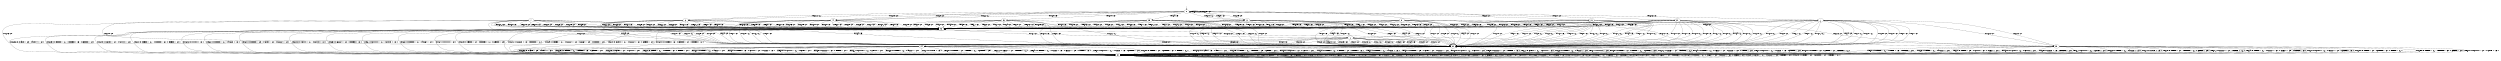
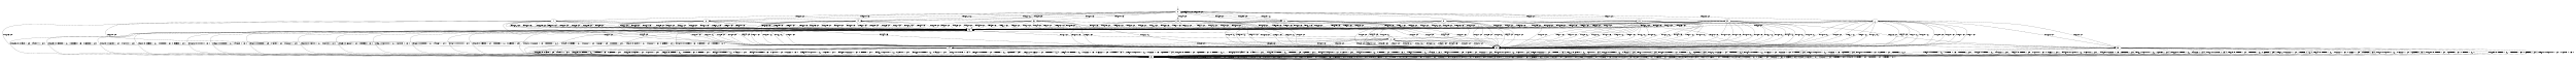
  digraph {
    fontname="DejaVu Sans"
    node [fontname="DejaVu Sans"]
    edge [fontname="DejaVu Sans"]
    21
    20
    19
    18
    4
    16
    14
    15
    13
    0
    5
    6
    7
    9
    10
    11
    8
    __init [style=invis width=0]
    21 -> 21 [label="[obs=16]/(a0)"]
    21 -> 20 [label="[obs=15]/{0.076923 -> (a3) | 0.923077 -> (a1)}"]
    21 -> 20 [label="[obs=13]/{0.083333 -> (a4) | 0.333333 -> (a3) | 0.583333 -> (a1)}"]
    21 -> 20 [label="[obs=11]/{0.250000 -> (a1) | 0.750000 -> (a2)}"]
    21 -> 20 [label="[obs=2]/{0.083333 -> (a4) | 0.083333 -> (a2) | 0.833333 -> (a1)}"]
    21 -> 20 [label="[obs=6]/{0.083333 -> (a4) | 0.916667 -> (a1)}"]
    21 -> 20 [label="[obs=1]/{0.083333 -> (a3) | 0.750000 -> (a2) | 0.166667 -> (a1)}"]
    21 -> 20 [label="[obs=12]/{0.750000 -> (a4) | 0.250000 -> (a1)}"]
    21 -> 20 [label="[obs=3]/{0.666667 -> (a2) | 0.333333 -> (a1)}"]
    21 -> 20 [label="[obs=4]/{0.500000 -> (a4) | 0.500000 -> (a1)}"]
    21 -> 20 [label="[obs=5]/{0.083333 -> (a4) | 0.916667 -> (a1)}"]
    21 -> 20 [label="[obs=7]/{1.000000 -> (a1)}"]
    21 -> 20 [label="[obs=8]/{0.083333 -> (a1) | 0.333333 -> (a4) | 0.583333 -> (a3)}"]
    21 -> 20 [label="[obs=14]/{0.666667 -> (a1) | 0.333333 -> (a4)}"]
    21 -> 20 [label="[obs=9]/{0.083333 -> (a4) | 0.166667 -> (a2) | 0.666667 -> (a3) | 0.083333 -> (a1)}"]
    21 -> 20 [label="[obs=0]/{0.250000 -> (a4) | 0.166667 -> (a2) | 0.583333 -> (a1)}"]
    21 -> 20 [label="[obs=10]/{0.083333 -> (a2) | 0.583333 -> (a1) | 0.333333 -> (a4)}"]
    20 -> 20 [label="[obs=15]/{0.076923 -> (a3) | 0.923077 -> (a1)}"]
    20 -> 20 [label="[obs=13]/{0.083333 -> (a4) | 0.333333 -> (a3) | 0.583333 -> (a1)}"]
    20 -> 20 [label="[obs=11]/{0.250000 -> (a1) | 0.750000 -> (a2)}"]
    20 -> 20 [label="[obs=18]/{1.000000 -> (a0)}"]
    20 -> 20 [label="[obs=2]/{0.083333 -> (a4) | 0.083333 -> (a2) | 0.833333 -> (a1)}"]
    20 -> 20 [label="[obs=16]/{1.000000 -> (a0)}"]
    20 -> 20 [label="[obs=6]/{0.083333 -> (a4) | 0.916667 -> (a1)}"]
    20 -> 20 [label="[obs=1]/{0.083333 -> (a3) | 0.750000 -> (a2) | 0.166667 -> (a1)}"]
    20 -> 20 [label="[obs=12]/{0.750000 -> (a4) | 0.250000 -> (a1)}"]
    20 -> 20 [label="[obs=17]/{1.000000 -> (init)}"]
    20 -> 20 [label="[obs=3]/{0.666667 -> (a2) | 0.333333 -> (a1)}"]
    20 -> 20 [label="[obs=4]/{0.500000 -> (a4) | 0.500000 -> (a1)}"]
    20 -> 20 [label="[obs=5]/{0.083333 -> (a4) | 0.916667 -> (a1)}"]
    20 -> 20 [label="[obs=7]/{1.000000 -> (a1)}"]
    20 -> 20 [label="[obs=8]/{0.083333 -> (a1) | 0.333333 -> (a4) | 0.583333 -> (a3)}"]
    20 -> 20 [label="[obs=19]/(discount_sink)"]
    20 -> 20 [label="[obs=14]/{0.666667 -> (a1) | 0.333333 -> (a4)}"]
    20 -> 20 [label="[obs=9]/{0.083333 -> (a4) | 0.166667 -> (a2) | 0.666667 -> (a3) | 0.083333 -> (a1)}"]
    20 -> 20 [label="[obs=0]/{0.250000 -> (a4) | 0.166667 -> (a2) | 0.583333 -> (a1)}"]
    20 -> 20 [label="[obs=10]/{0.083333 -> (a2) | 0.583333 -> (a1) | 0.333333 -> (a4)}"]
    19 -> 20 [label="[obs=15]/{0.076923 -> (a3) | 0.923077 -> (a1)}"]
    19 -> 20 [label="[obs=13]/{0.083333 -> (a4) | 0.333333 -> (a3) | 0.583333 -> (a1)}"]
    19 -> 20 [label="[obs=11]/{0.250000 -> (a1) | 0.750000 -> (a2)}"]
    19 -> 20 [label="[obs=2]/{0.083333 -> (a4) | 0.083333 -> (a2) | 0.833333 -> (a1)}"]
    19 -> 20 [label="[obs=6]/{0.083333 -> (a4) | 0.916667 -> (a1)}"]
    19 -> 20 [label="[obs=1]/{0.083333 -> (a3) | 0.750000 -> (a2) | 0.166667 -> (a1)}"]
    19 -> 20 [label="[obs=12]/{0.750000 -> (a4) | 0.250000 -> (a1)}"]
    19 -> 20 [label="[obs=3]/{0.666667 -> (a2) | 0.333333 -> (a1)}"]
    19 -> 20 [label="[obs=4]/{0.500000 -> (a4) | 0.500000 -> (a1)}"]
    19 -> 20 [label="[obs=5]/{0.083333 -> (a4) | 0.916667 -> (a1)}"]
    19 -> 20 [label="[obs=7]/{1.000000 -> (a1)}"]
    19 -> 20 [label="[obs=8]/{0.083333 -> (a1) | 0.333333 -> (a4) | 0.583333 -> (a3)}"]
    19 -> 20 [label="[obs=14]/{0.666667 -> (a1) | 0.333333 -> (a4)}"]
    19 -> 20 [label="[obs=9]/{0.083333 -> (a4) | 0.166667 -> (a2) | 0.666667 -> (a3) | 0.083333 -> (a1)}"]
    19 -> 20 [label="[obs=0]/{0.250000 -> (a4) | 0.166667 -> (a2) | 0.583333 -> (a1)}"]
    19 -> 20 [label="[obs=10]/{0.083333 -> (a2) | 0.583333 -> (a1) | 0.333333 -> (a4)}"]
    18 -> 20 [label="[obs=13]/{0.083333 -> (a4) | 0.333333 -> (a3) | 0.583333 -> (a1)}"]
    18 -> 20 [label="[obs=11]/{0.250000 -> (a1) | 0.750000 -> (a2)}"]
    18 -> 20 [label="[obs=2]/{0.083333 -> (a4) | 0.083333 -> (a2) | 0.833333 -> (a1)}"]
    18 -> 20 [label="[obs=6]/{0.083333 -> (a4) | 0.916667 -> (a1)}"]
    18 -> 20 [label="[obs=1]/{0.083333 -> (a3) | 0.750000 -> (a2) | 0.166667 -> (a1)}"]
    18 -> 20 [label="[obs=12]/{0.750000 -> (a4) | 0.250000 -> (a1)}"]
    18 -> 20 [label="[obs=3]/{0.666667 -> (a2) | 0.333333 -> (a1)}"]
    18 -> 20 [label="[obs=4]/{0.500000 -> (a4) | 0.500000 -> (a1)}"]
    18 -> 20 [label="[obs=5]/{0.083333 -> (a4) | 0.916667 -> (a1)}"]
    18 -> 20 [label="[obs=7]/{1.000000 -> (a1)}"]
    18 -> 20 [label="[obs=8]/{0.083333 -> (a1) | 0.333333 -> (a4) | 0.583333 -> (a3)}"]
    18 -> 20 [label="[obs=14]/{0.666667 -> (a1) | 0.333333 -> (a4)}"]
    18 -> 20 [label="[obs=9]/{0.083333 -> (a4) | 0.166667 -> (a2) | 0.666667 -> (a3) | 0.083333 -> (a1)}"]
    18 -> 20 [label="[obs=0]/{0.250000 -> (a4) | 0.166667 -> (a2) | 0.583333 -> (a1)}"]
    18 -> 20 [label="[obs=10]/{0.083333 -> (a2) | 0.583333 -> (a1) | 0.333333 -> (a4)}"]
    18 -> 4 [label="[obs=15]/(a1)"]
    4 -> 21 [label="[obs=13]/(a3)"]
    4 -> 21 [label="[obs=11]/(a2)"]
    4 -> 21 [label="[obs=2]/(a2)"]
    4 -> 21 [label="[obs=1]/(a2)"]
    4 -> 21 [label="[obs=12]/(a4)"]
    4 -> 21 [label="[obs=3]/(a2)"]
    4 -> 21 [label="[obs=4]/(a4)"]
    4 -> 21 [label="[obs=8]/(a4)"]
    4 -> 21 [label="[obs=14]/(a4)"]
    4 -> 21 [label="[obs=9]/(a3)"]
    4 -> 21 [label="[obs=0]/(a4)"]
    4 -> 21 [label="[obs=10]/(a4)"]
    4 -> 18 [label="[obs=16]/(a0)"]
    4 -> 16 [label="[obs=15]/(a1)"]
    4 -> 16 [label="[obs=6]/(a1)"]
    4 -> 16 [label="[obs=5]/(a1)"]
    4 -> 16 [label="[obs=7]/(a1)"]
    16 -> 20 [label="[obs=15]/{0.076923 -> (a3) | 0.923077 -> (a1)}"]
    16 -> 20 [label="[obs=13]/{0.083333 -> (a4) | 0.333333 -> (a3) | 0.583333 -> (a1)}"]
    16 -> 20 [label="[obs=11]/{0.250000 -> (a1) | 0.750000 -> (a2)}"]
    16 -> 20 [label="[obs=2]/{0.083333 -> (a4) | 0.083333 -> (a2) | 0.833333 -> (a1)}"]
    16 -> 20 [label="[obs=16]/{1.000000 -> (a0)}"]
    16 -> 20 [label="[obs=6]/{0.083333 -> (a4) | 0.916667 -> (a1)}"]
    16 -> 20 [label="[obs=1]/{0.083333 -> (a3) | 0.750000 -> (a2) | 0.166667 -> (a1)}"]
    16 -> 20 [label="[obs=12]/{0.750000 -> (a4) | 0.250000 -> (a1)}"]
    16 -> 20 [label="[obs=3]/{0.666667 -> (a2) | 0.333333 -> (a1)}"]
    16 -> 20 [label="[obs=4]/{0.500000 -> (a4) | 0.500000 -> (a1)}"]
    16 -> 20 [label="[obs=5]/{0.083333 -> (a4) | 0.916667 -> (a1)}"]
    16 -> 20 [label="[obs=7]/{1.000000 -> (a1)}"]
    16 -> 20 [label="[obs=8]/{0.083333 -> (a1) | 0.333333 -> (a4) | 0.583333 -> (a3)}"]
    16 -> 20 [label="[obs=14]/{0.666667 -> (a1) | 0.333333 -> (a4)}"]
    16 -> 20 [label="[obs=9]/{0.083333 -> (a4) | 0.166667 -> (a2) | 0.666667 -> (a3) | 0.083333 -> (a1)}"]
    16 -> 20 [label="[obs=0]/{0.250000 -> (a4) | 0.166667 -> (a2) | 0.583333 -> (a1)}"]
    16 -> 20 [label="[obs=10]/{0.083333 -> (a2) | 0.583333 -> (a1) | 0.333333 -> (a4)}"]
    16 -> 14 [label="[obs=7]/(a1)"]
    14 -> 21 [label="[obs=11]/(a1)"]
    14 -> 21 [label="[obs=14]/(a1)"]
    14 -> 21 [label="[obs=10]/(a1)"]
    14 -> 21 [label="[obs=13]/(a3)"]
    14 -> 21 [label="[obs=1]/(a2)"]
    14 -> 21 [label="[obs=12]/(a4)"]
    14 -> 21 [label="[obs=4]/(a4)"]
    14 -> 21 [label="[obs=5]/(a4)"]
    14 -> 21 [label="[obs=8]/(a3)"]
    14 -> 21 [label="[obs=9]/(a3)"]
    14 -> 19 [label="[obs=15]/(a1)"]
    14 -> 19 [label="[obs=2]/(a1)"]
    14 -> 19 [label="[obs=6]/(a1)"]
    14 -> 19 [label="[obs=3]/(a1)"]
    14 -> 19 [label="[obs=0]/(a1)"]
    15 -> 21 [label="[obs=11]/(a2)"]
    15 -> 21 [label="[obs=8]/(a3)"]
    15 -> 21 [label="[obs=14]/(a4)"]
    15 -> 21 [label="[obs=10]/(a4)"]
    15 -> 16 [label="[obs=15]/(a1)"]
    15 -> 16 [label="[obs=13]/(a1)"]
    15 -> 16 [label="[obs=2]/(a1)"]
    15 -> 16 [label="[obs=6]/(a1)"]
    15 -> 16 [label="[obs=1]/(a1)"]
    15 -> 16 [label="[obs=12]/(a1)"]
    15 -> 16 [label="[obs=3]/(a1)"]
    15 -> 16 [label="[obs=4]/(a1)"]
    15 -> 16 [label="[obs=5]/(a1)"]
    15 -> 16 [label="[obs=7]/(a1)"]
    15 -> 16 [label="[obs=9]/(a1)"]
    15 -> 16 [label="[obs=0]/(a1)"]
    13 -> 21 [label="[obs=13]/(a4)"]
    13 -> 21 [label="[obs=11]/(a2)"]
    13 -> 21 [label="[obs=1]/(a2)"]
    13 -> 21 [label="[obs=12]/(a4)"]
    13 -> 21 [label="[obs=3]/(a2)"]
    13 -> 21 [label="[obs=8]/(a3)"]
    13 -> 21 [label="[obs=9]/(a3)"]
    13 -> 16 [label="[obs=15]/(a1)"]
    13 -> 16 [label="[obs=2]/(a1)"]
    13 -> 16 [label="[obs=6]/(a1)"]
    13 -> 16 [label="[obs=4]/(a1)"]
    13 -> 16 [label="[obs=5]/(a1)"]
    13 -> 16 [label="[obs=7]/(a1)"]
    13 -> 16 [label="[obs=14]/(a1)"]
    13 -> 16 [label="[obs=0]/(a1)"]
    13 -> 16 [label="[obs=10]/(a1)"]
    0 -> 4 [label="[obs=15]/(a1)"]
    0 -> 14 [label="[obs=0]/(a2)"]
    0 -> 15 [label="[obs=10]/(a2)"]
    0 -> 13 [label="[obs=9]/(a3)"]
    0 -> 0 [label="[obs=17]/(init)"]
    0 -> 0 [label="[obs=18]/(a0)"]
    0 -> 5 [label="[obs=13]/(a3)"]
    0 -> 5 [label="[obs=12]/(a4)"]
    0 -> 5 [label="[obs=3]/(a2)"]
    0 -> 6 [label="[obs=11]/(a2)"]
    0 -> 6 [label="[obs=14]/(a4)"]
+   0 -> 7 [label="[obs=2]/(a1)"]
    0 -> 9 [label="[obs=1]/(a2)"]
    0 -> 9 [label="[obs=4]/(a4)"]
    0 -> 9 [label="[obs=8]/(a3)"]
    0 -> 10 [label="[obs=5]/(a1)"]
    0 -> 11 [label="[obs=7]/(a1)"]
    5 -> 21 [label="[obs=11]/(a2)"]
    5 -> 21 [label="[obs=1]/(a2)"]
    5 -> 21 [label="[obs=12]/(a4)"]
    5 -> 21 [label="[obs=3]/(a2)"]
    5 -> 21 [label="[obs=8]/(a3)"]
    5 -> 21 [label="[obs=9]/(a3)"]
    5 -> 16 [label="[obs=15]/(a1)"]
    5 -> 16 [label="[obs=13]/(a1)"]
    5 -> 16 [label="[obs=2]/(a1)"]
    5 -> 16 [label="[obs=6]/(a1)"]
    5 -> 16 [label="[obs=4]/(a1)"]
    5 -> 16 [label="[obs=5]/(a1)"]
    5 -> 16 [label="[obs=7]/(a1)"]
    5 -> 16 [label="[obs=14]/(a1)"]
    5 -> 16 [label="[obs=0]/(a1)"]
    5 -> 16 [label="[obs=10]/(a1)"]
    6 -> 21 [label="[obs=11]/(a2)"]
    6 -> 21 [label="[obs=12]/(a4)"]
    6 -> 21 [label="[obs=3]/(a2)"]
    6 -> 21 [label="[obs=8]/(a3)"]
    6 -> 21 [label="[obs=9]/(a3)"]
    6 -> 16 [label="[obs=15]/(a1)"]
    6 -> 16 [label="[obs=13]/(a1)"]
    6 -> 16 [label="[obs=2]/(a1)"]
    6 -> 16 [label="[obs=6]/(a1)"]
    6 -> 16 [label="[obs=1]/(a1)"]
    6 -> 16 [label="[obs=4]/(a1)"]
    6 -> 16 [label="[obs=5]/(a1)"]
    6 -> 16 [label="[obs=7]/(a1)"]
    6 -> 16 [label="[obs=14]/(a1)"]
    6 -> 16 [label="[obs=0]/(a1)"]
    6 -> 16 [label="[obs=10]/(a1)"]
    7 -> 21 [label="[obs=15]/(a3)"]
    7 -> 21 [label="[obs=13]/(a3)"]
    7 -> 21 [label="[obs=1]/(a2)"]
    7 -> 21 [label="[obs=9]/(a3)"]
    7 -> 18 [label="[obs=16]/(a0)"]
    7 -> 16 [label="[obs=11]/(a1)"]
    7 -> 16 [label="[obs=2]/(a1)"]
    7 -> 16 [label="[obs=6]/(a1)"]
    7 -> 16 [label="[obs=12]/(a1)"]
    7 -> 16 [label="[obs=3]/(a1)"]
    7 -> 16 [label="[obs=4]/(a1)"]
    7 -> 16 [label="[obs=5]/(a1)"]
    7 -> 16 [label="[obs=7]/(a1)"]
    7 -> 16 [label="[obs=8]/(a1)"]
    7 -> 16 [label="[obs=14]/(a1)"]
    7 -> 16 [label="[obs=0]/(a1)"]
    7 -> 16 [label="[obs=10]/(a1)"]
    9 -> 21 [label="[obs=1]/(a2)"]
    9 -> 21 [label="[obs=12]/(a4)"]
    9 -> 21 [label="[obs=4]/(a4)"]
    9 -> 21 [label="[obs=8]/(a3)"]
    9 -> 21 [label="[obs=9]/(a3)"]
    9 -> 16 [label="[obs=15]/(a1)"]
    9 -> 16 [label="[obs=13]/(a1)"]
    9 -> 16 [label="[obs=11]/(a1)"]
    9 -> 16 [label="[obs=2]/(a1)"]
    9 -> 16 [label="[obs=6]/(a1)"]
    9 -> 16 [label="[obs=3]/(a1)"]
    9 -> 16 [label="[obs=5]/(a1)"]
    9 -> 16 [label="[obs=7]/(a1)"]
    9 -> 16 [label="[obs=14]/(a1)"]
    9 -> 16 [label="[obs=0]/(a1)"]
    9 -> 16 [label="[obs=10]/(a1)"]
    10 -> 21 [label="[obs=11]/(a2)"]
    10 -> 21 [label="[obs=2]/(a4)"]
    10 -> 21 [label="[obs=6]/(a4)"]
    10 -> 21 [label="[obs=1]/(a3)"]
    10 -> 21 [label="[obs=12]/(a4)"]
    10 -> 21 [label="[obs=3]/(a2)"]
    10 -> 21 [label="[obs=4]/(a4)"]
    10 -> 21 [label="[obs=8]/(a4)"]
    10 -> 21 [label="[obs=14]/(a4)"]
    10 -> 21 [label="[obs=9]/(a2)"]
    10 -> 21 [label="[obs=0]/(a4)"]
    10 -> 21 [label="[obs=10]/(a4)"]
    10 -> 16 [label="[obs=15]/(a1)"]
    10 -> 16 [label="[obs=13]/(a1)"]
    10 -> 16 [label="[obs=5]/(a1)"]
    10 -> 16 [label="[obs=7]/(a1)"]
    11 -> 21 [label="[obs=11]/(a2)"]
    11 -> 21 [label="[obs=1]/(a2)"]
    11 -> 21 [label="[obs=12]/(a4)"]
    11 -> 21 [label="[obs=3]/(a2)"]
    11 -> 21 [label="[obs=4]/(a4)"]
    11 -> 21 [label="[obs=8]/(a4)"]
    11 -> 21 [label="[obs=9]/(a4)"]
    11 -> 21 [label="[obs=0]/(a4)"]
    11 -> 21 [label="[obs=10]/(a4)"]
    11 -> 18 [label="[obs=16]/(a0)"]
    11 -> 16 [label="[obs=15]/(a1)"]
    11 -> 16 [label="[obs=13]/(a1)"]
    11 -> 16 [label="[obs=2]/(a1)"]
    11 -> 16 [label="[obs=6]/(a1)"]
    11 -> 16 [label="[obs=5]/(a1)"]
    11 -> 16 [label="[obs=7]/(a1)"]
    11 -> 16 [label="[obs=14]/(a1)"]
    8 -> 21 [label="[obs=11]/(a2)"]
    8 -> 21 [label="[obs=1]/(a2)"]
    8 -> 21 [label="[obs=3]/(a2)"]
    8 -> 21 [label="[obs=8]/(a4)"]
    8 -> 21 [label="[obs=9]/(a2)"]
    8 -> 21 [label="[obs=0]/(a2)"]
    8 -> 18 [label="[obs=16]/(a0)"]
    8 -> 16 [label="[obs=15]/(a1)"]
    8 -> 16 [label="[obs=13]/(a1)"]
    8 -> 16 [label="[obs=2]/(a1)"]
    8 -> 16 [label="[obs=6]/(a1)"]
    8 -> 16 [label="[obs=12]/(a1)"]
    8 -> 16 [label="[obs=4]/(a1)"]
    8 -> 16 [label="[obs=5]/(a1)"]
    8 -> 16 [label="[obs=7]/(a1)"]
    8 -> 16 [label="[obs=14]/(a1)"]
    8 -> 16 [label="[obs=10]/(a1)"]
    __init -> 0
  }
